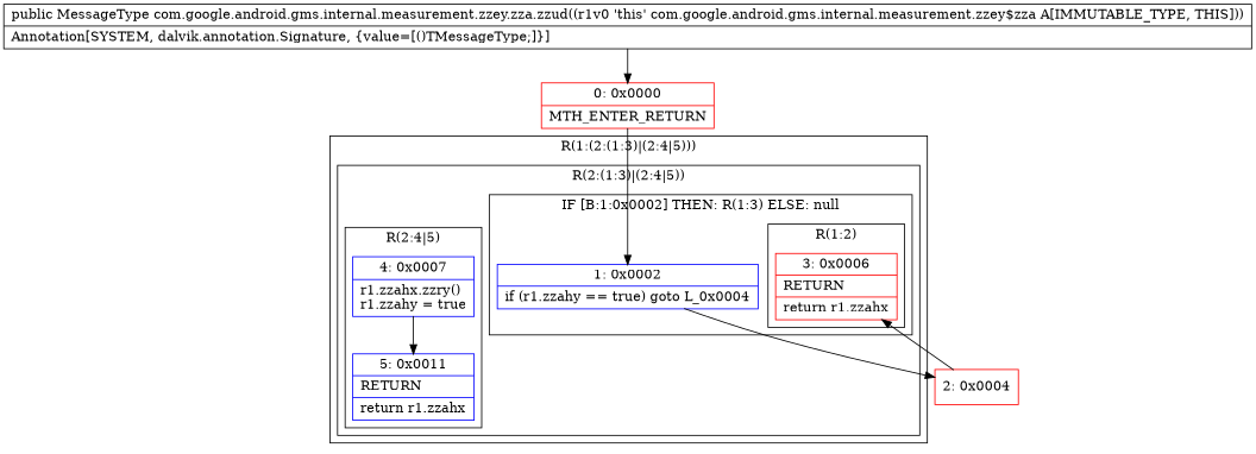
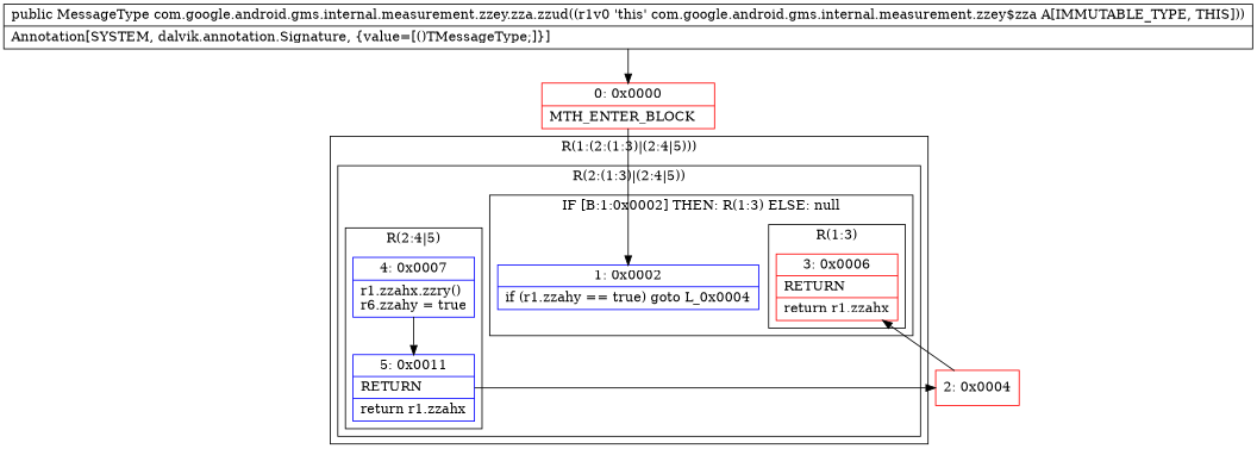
  digraph {
    node [color=red shape=record]
    n1 [label="{3\:\ 0x0006|RETURN\l|return r1.zzahx\l}"]
    n2 [color=blue label="{1\:\ 0x0002|if (r1.zzahy == true) goto L_0x0004\l}"]
-   n3 [color=blue label="{4\:\ 0x0007|r1.zzahx.zzry()\lr1.zzahy = true\l}"]
+   n3 [color=blue label="{4\:\ 0x0007|r1.zzahx.zzry()\lr6.zzahy = true\l}"]
    n4 [color=blue label="{5\:\ 0x0011|RETURN\l|return r1.zzahx\l}"]
    n5 [label="{2\:\ 0x0004}"]
-   n6 [label="{0\:\ 0x0000|MTH_ENTER_RETURN\l}"]
+   n6 [label="{0\:\ 0x0000|MTH_ENTER_BLOCK\l}"]
    n7 [label="{public MessageType com.google.android.gms.internal.measurement.zzey.zza.zzud((r1v0 'this' com.google.android.gms.internal.measurement.zzey$zza A[IMMUTABLE_TYPE, THIS]))  | Annotation[SYSTEM, dalvik.annotation.Signature, \{value=[()TMessageType;]\}]\l}" color=""]
    subgraph cluster_1 {
      label="R(1:(2:(1:3)|(2:4|5)))"
      subgraph cluster_2 {
        label="R(2:(1:3)|(2:4|5))"
        subgraph cluster_3 {
          label="IF [B:1:0x0002] THEN: R(1:3) ELSE: null"
          n2
          subgraph cluster_4 {
-           label="R(1:2)"
+           label="R(1:3)"
            n1
          }
        }
        subgraph cluster_5 {
          label="R(2:4|5)"
          n3
          n4
        }
      }
    }
-   n2 -> n5
+   n4 -> n5
    n3 -> n4
    n5 -> n1
    n6 -> n2
    n7 -> n6
  }
